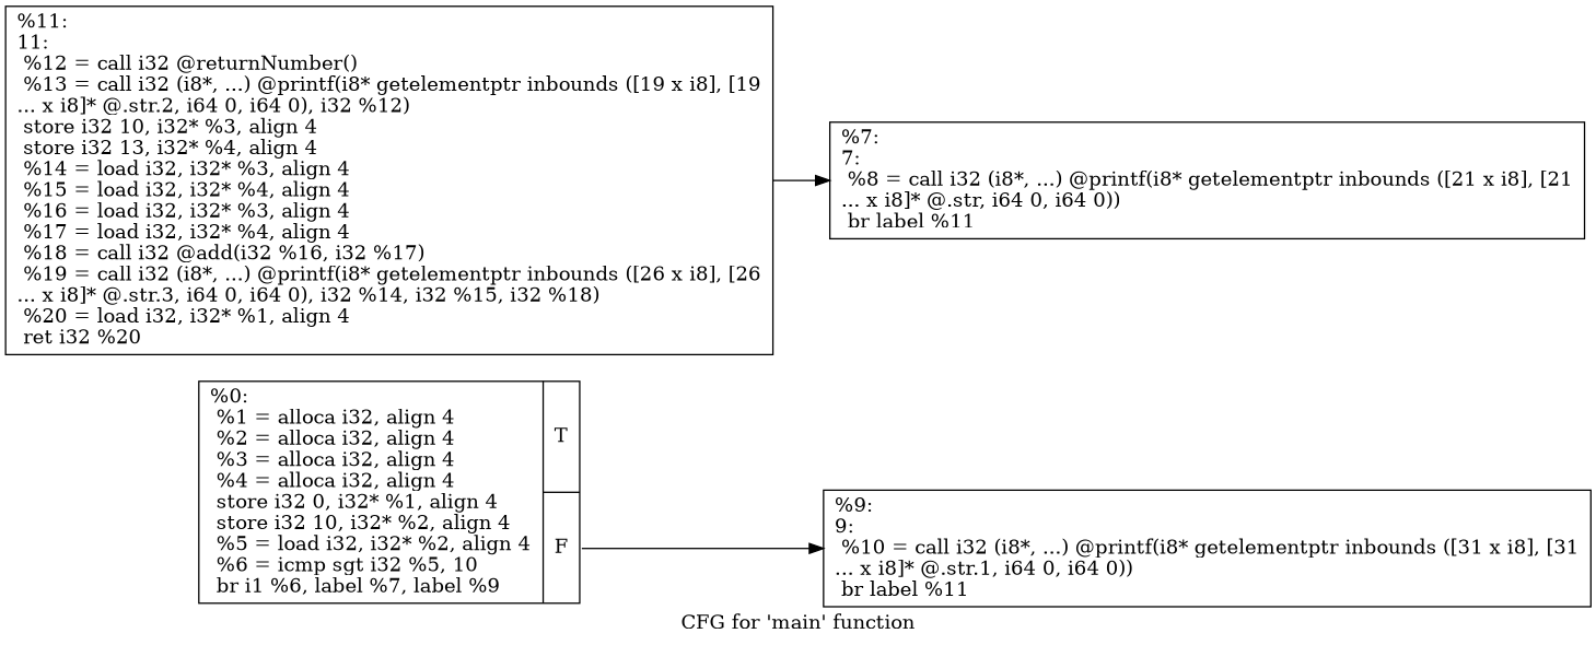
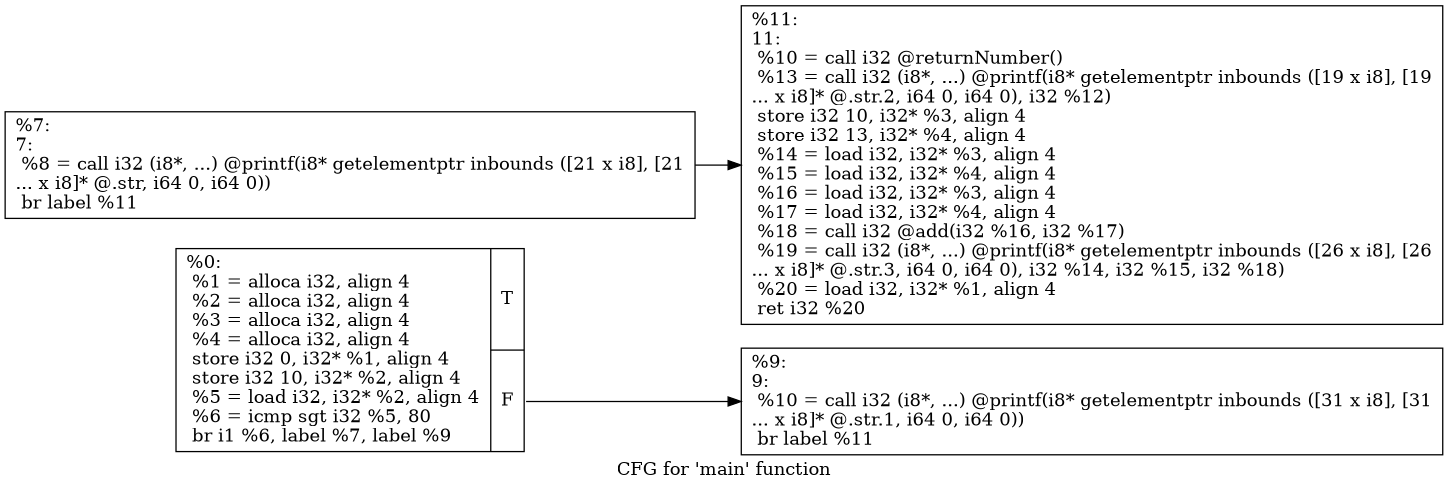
  digraph {
    label="CFG for 'main' function"
    rankdir=LR
    node [shape=record]
-   n1 [label="{%0:\l  %1 = alloca i32, align 4\l  %2 = alloca i32, align 4\l  %3 = alloca i32, align 4\l  %4 = alloca i32, align 4\l  store i32 0, i32* %1, align 4\l  store i32 10, i32* %2, align 4\l  %5 = load i32, i32* %2, align 4\l  %6 = icmp sgt i32 %5, 10\l  br i1 %6, label %7, label %9\l|{<s0>T|<s1>F}}"]
+   n1 [label="{%0:\l  %1 = alloca i32, align 4\l  %2 = alloca i32, align 4\l  %3 = alloca i32, align 4\l  %4 = alloca i32, align 4\l  store i32 0, i32* %1, align 4\l  store i32 10, i32* %2, align 4\l  %5 = load i32, i32* %2, align 4\l  %6 = icmp sgt i32 %5, 80\l  br i1 %6, label %7, label %9\l|{<s0>T|<s1>F}}"]
    n2 [label="{%9:\l9:                                                \l  %10 = call i32 (i8*, ...) @printf(i8* getelementptr inbounds ([31 x i8], [31\l... x i8]* @.str.1, i64 0, i64 0))\l  br label %11\l}"]
    n3 [label="{%7:\l7:                                                \l  %8 = call i32 (i8*, ...) @printf(i8* getelementptr inbounds ([21 x i8], [21\l... x i8]* @.str, i64 0, i64 0))\l  br label %11\l}"]
-   n4 [label="{%11:\l11:                                               \l  %12 = call i32 @returnNumber()\l  %13 = call i32 (i8*, ...) @printf(i8* getelementptr inbounds ([19 x i8], [19\l... x i8]* @.str.2, i64 0, i64 0), i32 %12)\l  store i32 10, i32* %3, align 4\l  store i32 13, i32* %4, align 4\l  %14 = load i32, i32* %3, align 4\l  %15 = load i32, i32* %4, align 4\l  %16 = load i32, i32* %3, align 4\l  %17 = load i32, i32* %4, align 4\l  %18 = call i32 @add(i32 %16, i32 %17)\l  %19 = call i32 (i8*, ...) @printf(i8* getelementptr inbounds ([26 x i8], [26\l... x i8]* @.str.3, i64 0, i64 0), i32 %14, i32 %15, i32 %18)\l  %20 = load i32, i32* %1, align 4\l  ret i32 %20\l}"]
+   n4 [label="{%11:\l11:                                               \l  %10 = call i32 @returnNumber()\l  %13 = call i32 (i8*, ...) @printf(i8* getelementptr inbounds ([19 x i8], [19\l... x i8]* @.str.2, i64 0, i64 0), i32 %12)\l  store i32 10, i32* %3, align 4\l  store i32 13, i32* %4, align 4\l  %14 = load i32, i32* %3, align 4\l  %15 = load i32, i32* %4, align 4\l  %16 = load i32, i32* %3, align 4\l  %17 = load i32, i32* %4, align 4\l  %18 = call i32 @add(i32 %16, i32 %17)\l  %19 = call i32 (i8*, ...) @printf(i8* getelementptr inbounds ([26 x i8], [26\l... x i8]* @.str.3, i64 0, i64 0), i32 %14, i32 %15, i32 %18)\l  %20 = load i32, i32* %1, align 4\l  ret i32 %20\l}"]
    n1 -> n2 [tailport=s1]
-   n4 -> n3
+   n3 -> n4
  }
